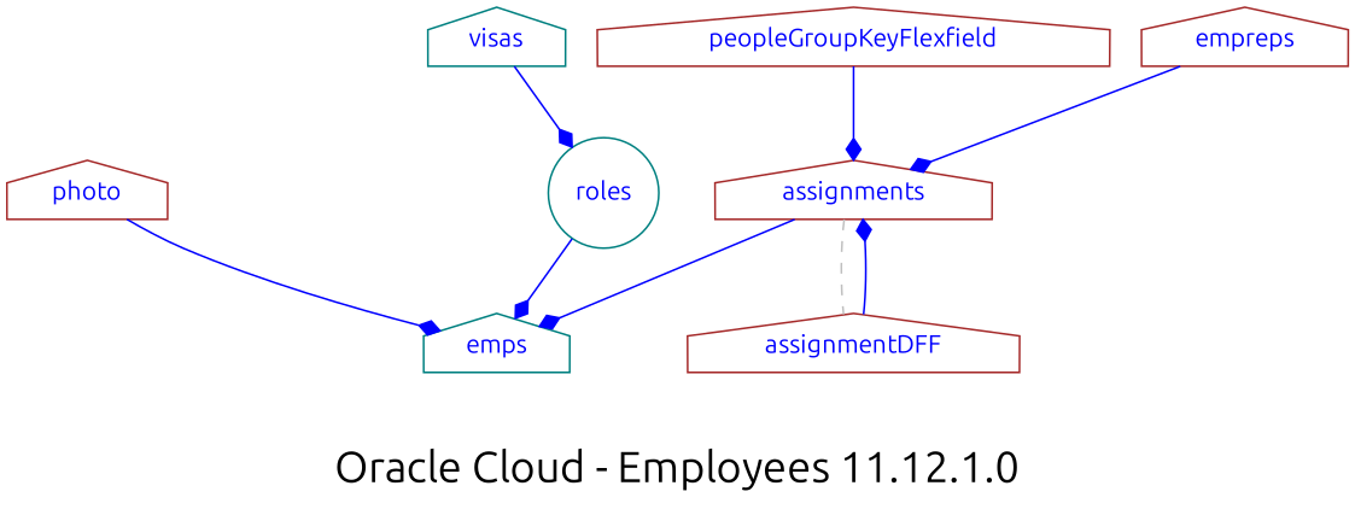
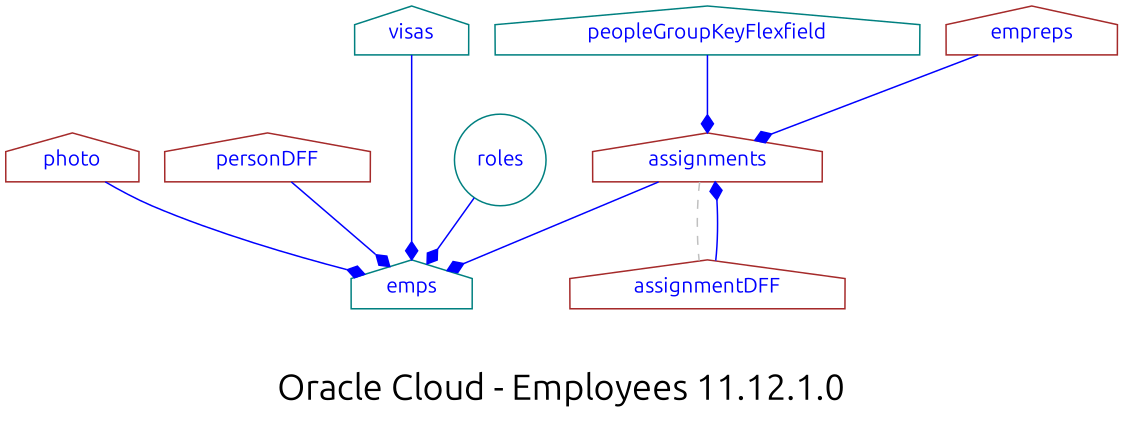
  digraph {
    fontname=Ubuntu
    fontsize=24
    label="Oracle Cloud - Employees 11.12.1.0"
    splines=true
    node [color=brown fontcolor=blue fontname=Ubuntu shape=house]
    edge [arrowhead=diamond arrowtail=none color=blue fontcolor=blue fontname=Ubuntu]
    assignments
    emps [color=teal]
    assignmentDFF
-   peopleGroupKeyFlexfield
+   peopleGroupKeyFlexfield [color=teal]
    empreps
    photo
+   personDFF
    roles [color=teal shape=circle]
    visas [color=teal]
    assignments -> emps
    assignments -> assignmentDFF [arrowhead=none color=grey fontcolor=grey style=dashed]
    assignmentDFF -> assignments
    peopleGroupKeyFlexfield -> assignments
    empreps -> assignments
    photo -> emps
+   personDFF -> emps
    roles -> emps
-   visas -> roles
+   visas -> emps
  }
